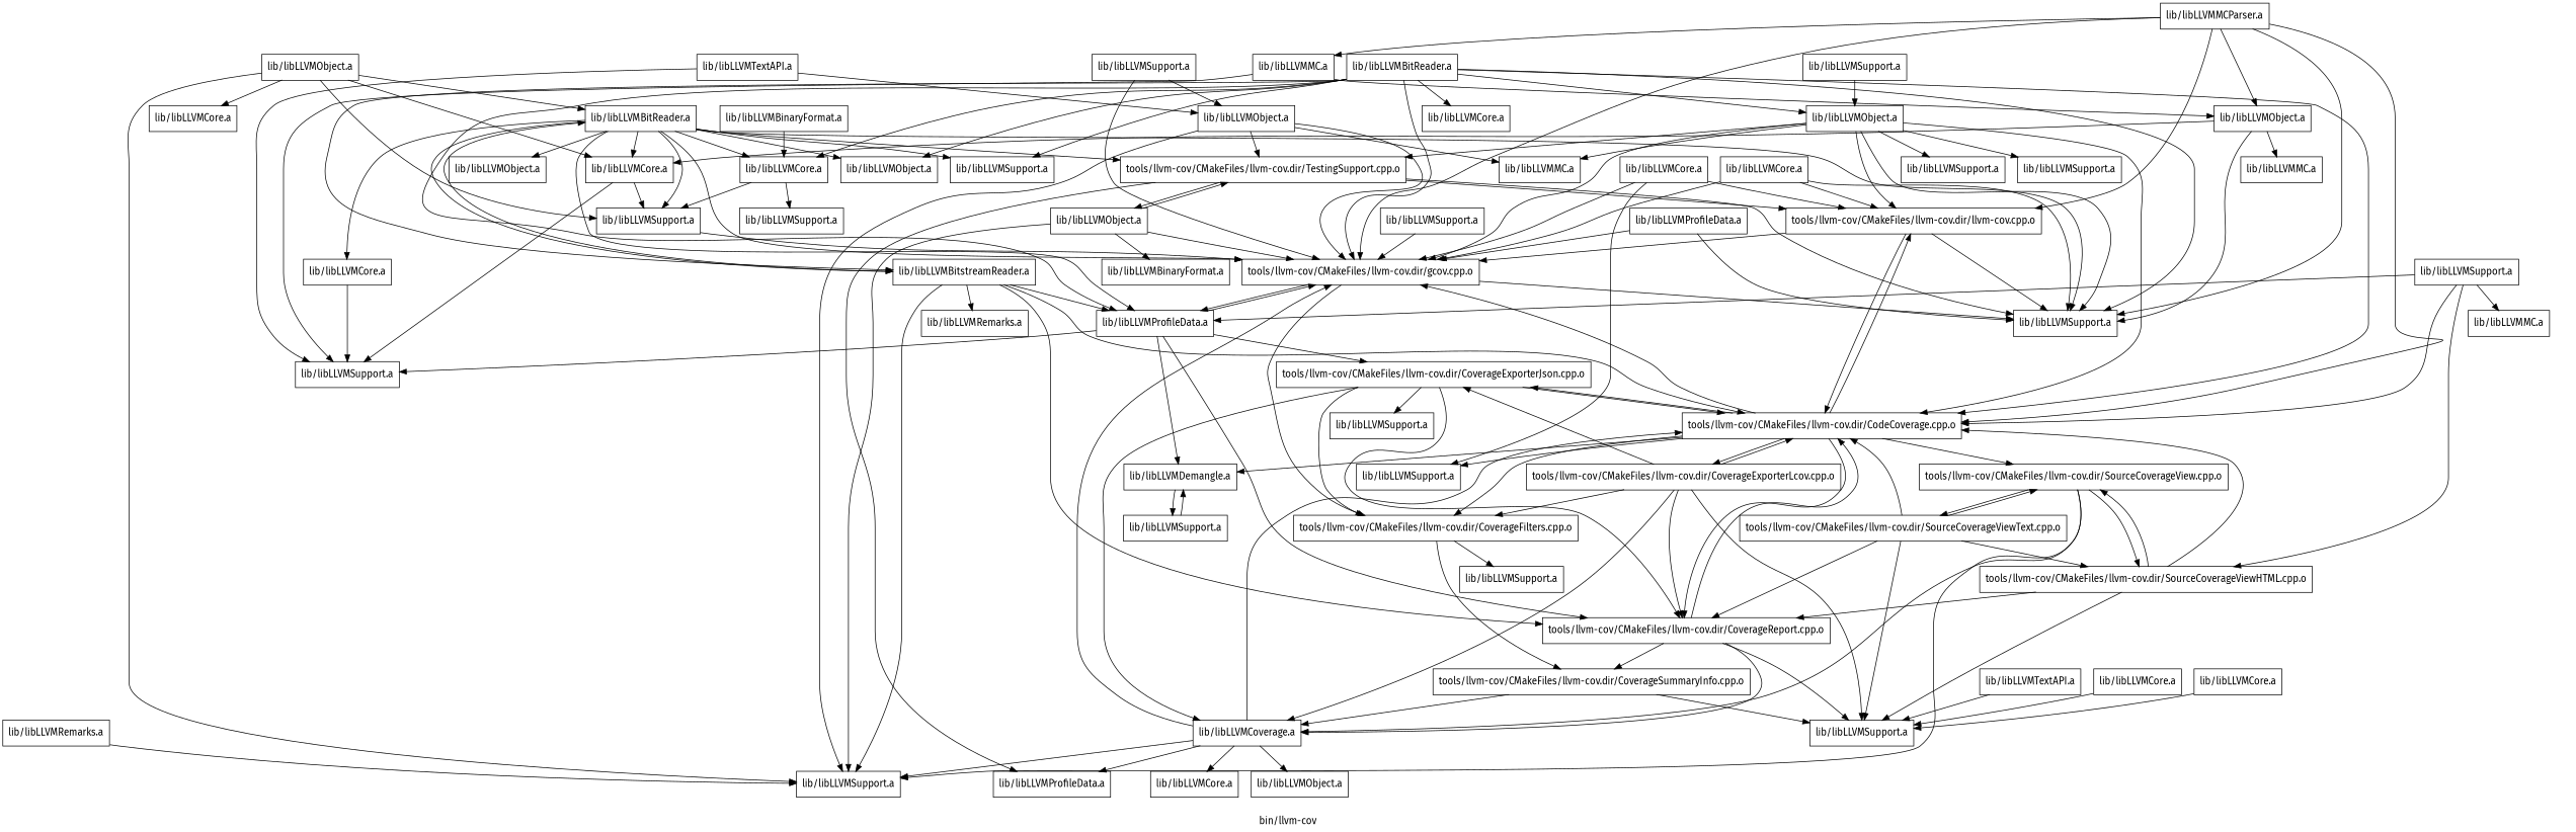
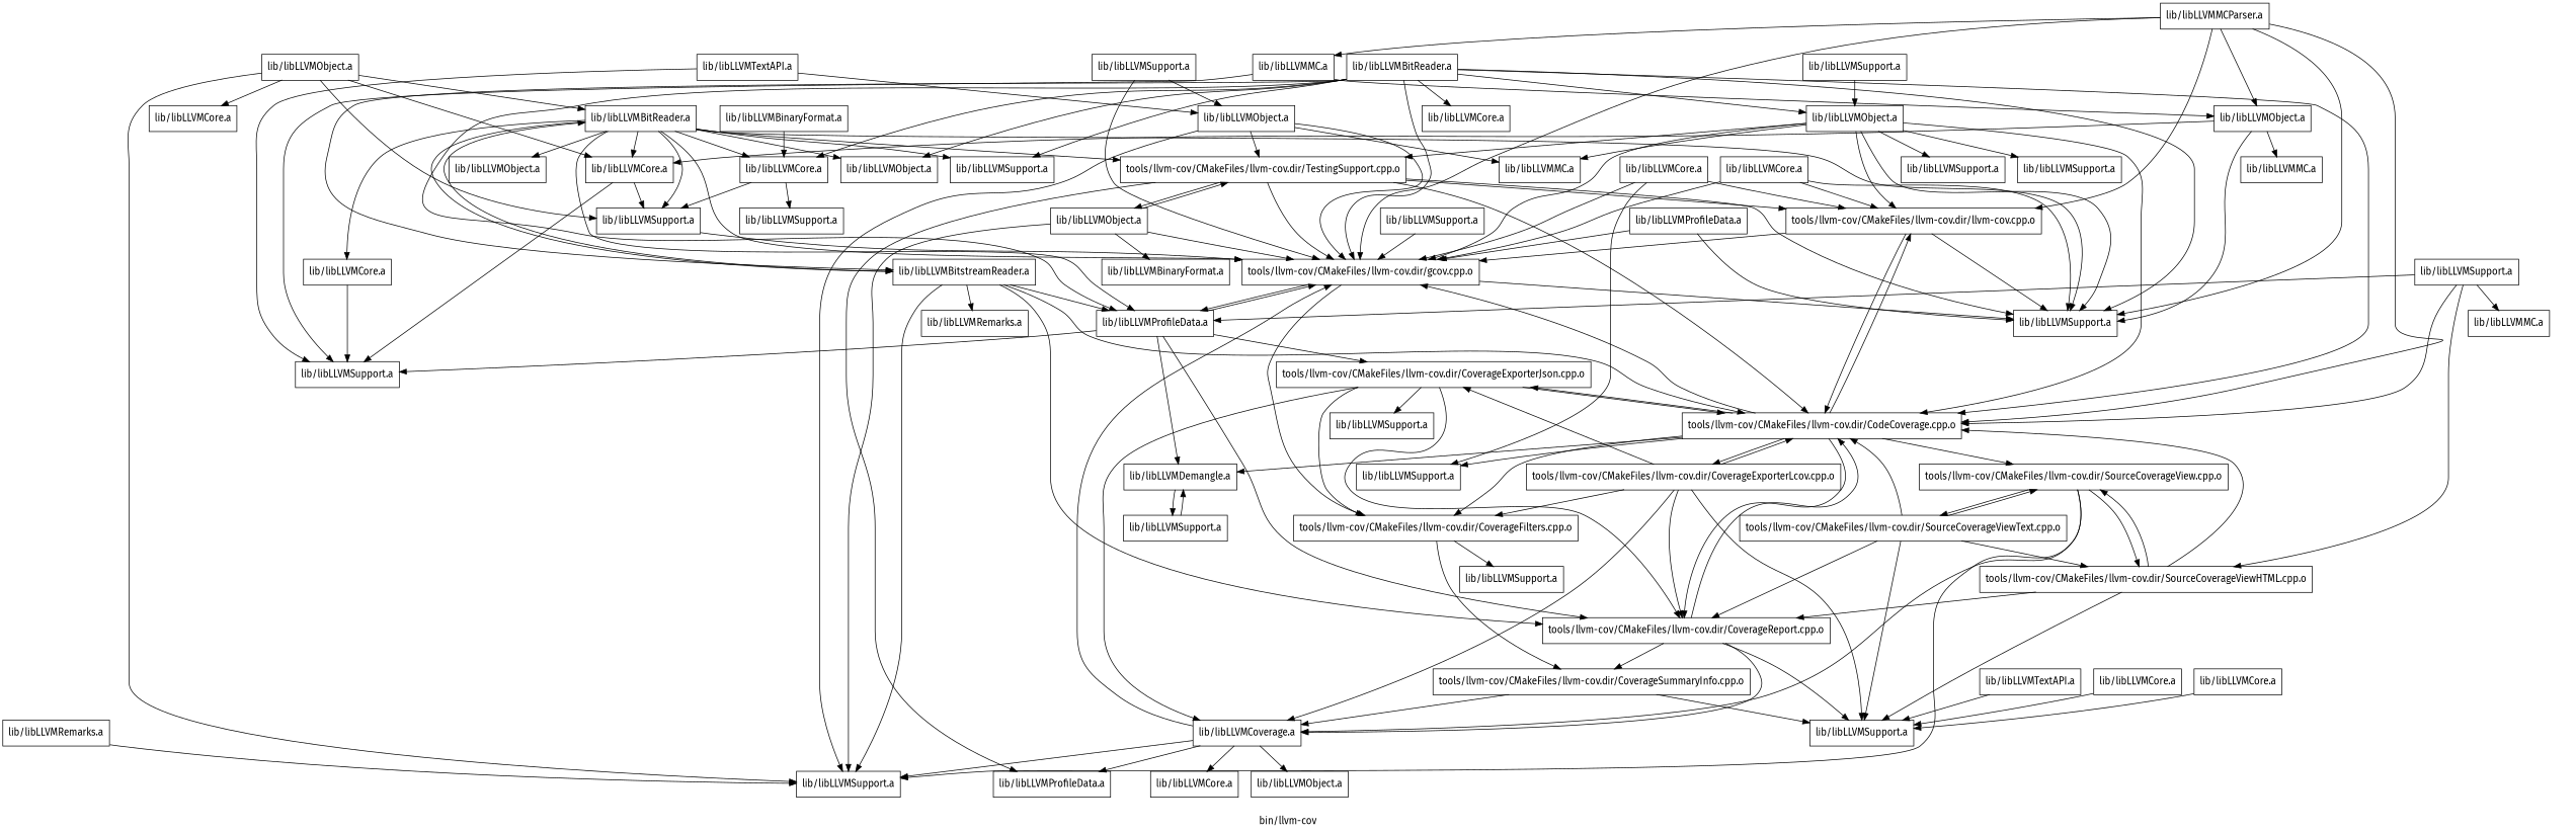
  digraph {
    fontname="Fira Sans"
    label="bin/llvm-cov"
    node [fontname="Fira Sans" shape=record]
    edge [fontname="Fira Sans"]
    n1 [label="{tools/llvm-cov/CMakeFiles/llvm-cov.dir/llvm-cov.cpp.o}"]
    n2 [label="{tools/llvm-cov/CMakeFiles/llvm-cov.dir/gcov.cpp.o}"]
    n3 [label="{tools/llvm-cov/CMakeFiles/llvm-cov.dir/CodeCoverage.cpp.o}"]
    n4 [label="{lib/libLLVMSupport.a}"]
    n5 [label="{lib/libLLVMProfileData.a}"]
    n6 [label="{tools/llvm-cov/CMakeFiles/llvm-cov.dir/CoverageFilters.cpp.o}"]
    n7 [label="{tools/llvm-cov/CMakeFiles/llvm-cov.dir/CoverageExporterJson.cpp.o}"]
    n8 [label="{tools/llvm-cov/CMakeFiles/llvm-cov.dir/CoverageExporterLcov.cpp.o}"]
    n9 [label="{tools/llvm-cov/CMakeFiles/llvm-cov.dir/CoverageReport.cpp.o}"]
    n10 [label="{tools/llvm-cov/CMakeFiles/llvm-cov.dir/SourceCoverageView.cpp.o}"]
    n11 [label="{lib/libLLVMSupport.a}"]
    n12 [label="{lib/libLLVMDemangle.a}"]
    n13 [label="{tools/llvm-cov/CMakeFiles/llvm-cov.dir/TestingSupport.cpp.o}"]
    n14 [label="{lib/libLLVMObject.a}"]
    n15 [label="{lib/libLLVMProfileData.a}"]
    n16 [label="{lib/libLLVMSupport.a}"]
    n17 [label="{lib/libLLVMCoverage.a}"]
    n18 [label="{lib/libLLVMSupport.a}"]
    n19 [label="{lib/libLLVMSupport.a}"]
    n20 [label="{tools/llvm-cov/CMakeFiles/llvm-cov.dir/CoverageSummaryInfo.cpp.o}"]
    n21 [label="{lib/libLLVMSupport.a}"]
    n22 [label="{tools/llvm-cov/CMakeFiles/llvm-cov.dir/SourceCoverageViewHTML.cpp.o}"]
    n23 [label="{tools/llvm-cov/CMakeFiles/llvm-cov.dir/SourceCoverageViewText.cpp.o}"]
    n24 [label="{lib/libLLVMSupport.a}"]
    n25 [label="{lib/libLLVMCore.a}"]
    n26 [label="{lib/libLLVMObject.a}"]
    n27 [label="{lib/libLLVMBinaryFormat.a}"]
    n28 [label="{lib/libLLVMSupport.a}"]
    n29 [label="{lib/libLLVMCore.a}"]
    n30 [label="{lib/libLLVMSupport.a}"]
    n31 [label="{lib/libLLVMCore.a}"]
    n32 [label="{lib/libLLVMCore.a}"]
    n33 [label="{lib/libLLVMSupport.a}"]
    n34 [label="{lib/libLLVMCore.a}"]
    n35 [label="{lib/libLLVMCore.a}"]
    n36 [label="{lib/libLLVMObject.a}"]
    n37 [label="{lib/libLLVMCore.a}"]
    n38 [label="{lib/libLLVMBitReader.a}"]
    n39 [label="{lib/libLLVMObject.a}"]
    n40 [label="{lib/libLLVMSupport.a}"]
    n41 [label="{lib/libLLVMObject.a}"]
    n42 [label="{lib/libLLVMCore.a}"]
    n43 [label="{lib/libLLVMBitstreamReader.a}"]
    n44 [label="{lib/libLLVMSupport.a}"]
    n45 [label="{lib/libLLVMRemarks.a}"]
    n46 [label="{lib/libLLVMObject.a}"]
    n47 [label="{lib/libLLVMSupport.a}"]
    n48 [label="{lib/libLLVMSupport.a}"]
    n49 [label="{lib/libLLVMMC.a}"]
    n50 [label="{lib/libLLVMSupport.a}"]
    n51 [label="{lib/libLLVMObject.a}"]
    n52 [label="{lib/libLLVMSupport.a}"]
    n53 [label="{lib/libLLVMObject.a}"]
    n54 [label="{lib/libLLVMMC.a}"]
    n55 [label="{lib/libLLVMProfileData.a}"]
    n56 [label="{lib/libLLVMCore.a}"]
    n57 [label="{lib/libLLVMBitReader.a}"]
    n58 [label="{lib/libLLVMCore.a}"]
    n59 [label="{lib/libLLVMMCParser.a}"]
    n60 [label="{lib/libLLVMMC.a}"]
    n61 [label="{lib/libLLVMTextAPI.a}"]
    n62 [label="{lib/libLLVMSupport.a}"]
    n63 [label="{lib/libLLVMMC.a}"]
    n64 [label="{lib/libLLVMTextAPI.a}"]
    n65 [label="{lib/libLLVMBinaryFormat.a}"]
    n66 [label="{lib/libLLVMRemarks.a}"]
    n1 -> n2
    n1 -> n3
    n1 -> n4
    n2 -> n4
    n2 -> n5
    n2 -> n6
    n3 -> n1
    n3 -> n2
    n3 -> n6
    n3 -> n7
    n3 -> n8
    n3 -> n9
    n3 -> n10
    n3 -> n11
    n3 -> n12
    n5 -> n2
    n5 -> n7
    n5 -> n9
    n5 -> n12
    n5 -> n16
    n6 -> n20
    n6 -> n21
    n7 -> n3
    n7 -> n6
    n7 -> n9
    n7 -> n17
    n7 -> n18
    n8 -> n3
    n8 -> n6
    n8 -> n7
    n8 -> n9
    n8 -> n17
    n8 -> n19
    n9 -> n3
    n9 -> n17
    n9 -> n19
    n9 -> n20
    n10 -> n17
    n10 -> n22
    n10 -> n23
    n10 -> n24
    n12 -> n28
    n13 -> n1
+   n13 -> n2
    n13 -> n4
    n13 -> n14
    n13 -> n15
    n14 -> n2
    n14 -> n13
    n14 -> n24
    n14 -> n27
    n17 -> n2
-   n17 -> n3
+   n13 -> n3
    n17 -> n15
    n17 -> n24
    n17 -> n25
    n17 -> n26
    n20 -> n17
    n20 -> n19
    n22 -> n3
    n22 -> n9
    n22 -> n10
    n22 -> n19
    n23 -> n3
    n23 -> n9
    n23 -> n10
    n23 -> n19
    n23 -> n22
    n28 -> n12
    n29 -> n16
    n29 -> n30
    n30 -> n2
    n31 -> n16
    n32 -> n1
    n32 -> n2
    n32 -> n4
    n33 -> n2
    n34 -> n19
    n35 -> n19
    n36 -> n24
    n36 -> n29
    n36 -> n30
    n36 -> n37
    n36 -> n38
    n38 -> n2
    n38 -> n4
    n38 -> n5
    n38 -> n13
    n38 -> n29
    n38 -> n30
    n38 -> n31
    n38 -> n39
    n38 -> n40
    n38 -> n41
    n38 -> n42
    n38 -> n43
    n42 -> n30
    n42 -> n44
    n43 -> n3
    n43 -> n5
    n43 -> n9
    n43 -> n24
    n43 -> n38
    n43 -> n45
    n46 -> n1
    n46 -> n2
    n46 -> n3
    n46 -> n4
    n46 -> n13
    n46 -> n47
    n46 -> n48
    n46 -> n49
    n50 -> n46
    n51 -> n2
    n51 -> n13
    n51 -> n24
    n51 -> n49
    n52 -> n2
    n52 -> n51
    n53 -> n4
    n53 -> n29
    n53 -> n54
    n55 -> n2
    n55 -> n4
    n56 -> n1
    n56 -> n2
    n56 -> n11
    n57 -> n2
    n57 -> n3
    n57 -> n4
    n57 -> n5
    n57 -> n39
    n57 -> n40
    n57 -> n42
    n57 -> n43
    n57 -> n46
    n57 -> n58
    n59 -> n1
    n59 -> n2
    n59 -> n3
    n59 -> n4
    n59 -> n53
    n59 -> n60
    n60 -> n16
    n60 -> n53
    n61 -> n19
    n62 -> n3
    n62 -> n5
    n62 -> n22
    n62 -> n63
    n64 -> n16
    n64 -> n51
    n65 -> n42
    n66 -> n24
  }
